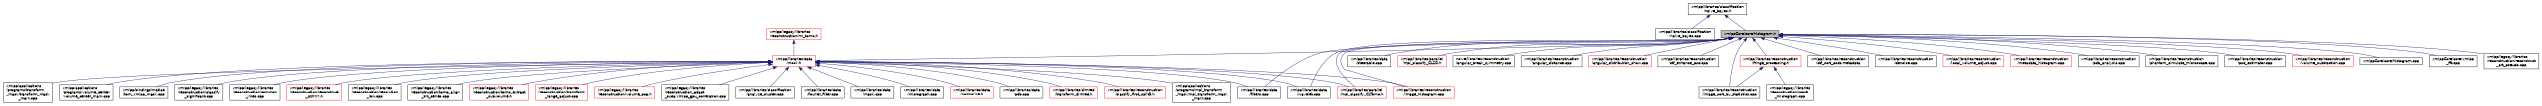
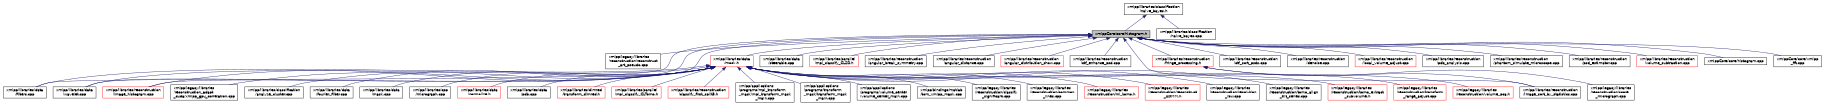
  digraph {
    node [color=black fillcolor=white fontname=Helvetica fontsize=10 shape=record style=filled]
    edge [color=midnightblue dir=back fontname=Helvetica fontsize=10 labelfontname=Helvetica labelfontsize=10 style=solid]
    n1 [fillcolor=grey75 fontcolor=black height=0.2 label="xmippCore/core/histogram.h" width=0.4]
    n2 [height=0.2 label="xmipp/legacy/libraries\l/reconstruction/reconstruct\l_art_pseudo.cpp" width=0.4]
    n3 [height=0.2 label="xmipp/libraries/data\l/filters.cpp" width=0.4]
    n4 [color=red height=0.2 label="xmipp/libraries/data\l/mask.h" width=0.4]
    n5 [height=0.2 label="xmipp/libraries/data\l/wavelet.cpp" width=0.4]
    n6 [color=red height=0.2 label="xmipp/libraries/parallel\l/mpi_classify_CLTomo.h" width=0.4]
    n7 [color=red height=0.2 label="xmipp/libraries/reconstruction\l/image_histogram.cpp" width=0.4]
    n8 [height=0.2 label="xmipp/libraries/data\l/steerable.cpp" width=0.4]
    n9 [color=red height=0.2 label="xmipp/libraries/parallel\l/mpi_classify_CL2D.h" width=0.4]
-   n10 [height=0.2 label="naive/libraries/reconstruction\l/angular_break_symmetry.cpp" width=0.4]
+   n10 [height=0.2 label="xmipp/libraries/reconstruction\l/angular_break_symmetry.cpp" width=0.4]
    n11 [height=0.2 label="xmipp/libraries/reconstruction\l/angular_distance.cpp" width=0.4]
    n12 [color=red height=0.2 label="xmipp/libraries/reconstruction\l/angular_distribution_show.cpp" width=0.4]
    n13 [height=0.2 label="xmipp/libraries/reconstruction\l/ctf_enhance_psd.cpp" width=0.4]
    n14 [color=red height=0.2 label="xmipp/libraries/reconstruction\l/fringe_processing.h" width=0.4]
    n15 [height=0.2 label="xmipp/libraries/reconstruction\l/image_sort_by_statistics.cpp" width=0.4]
-   n16 [height=0.2 label="xmipp/libraries/reconstruction\l/ctf_sort_psds.metadata" width=0.4]
+   n16 [height=0.2 label="xmipp/libraries/reconstruction\l/ctf_sort_psds.cpp" width=0.4]
    n17 [height=0.2 label="xmipp/libraries/reconstruction\l/denoise.cpp" width=0.4]
    n18 [color=red height=0.2 label="xmipp/libraries/reconstruction\l/local_volume_adjust.cpp" width=0.4]
-   n19 [color=red height=0.2 label="xmipp/libraries/reconstruction\l/metadata_histogram.cpp" width=0.4]
    n20 [height=0.2 label="xmipp/libraries/reconstruction\l/pdb_analysis.cpp" width=0.4]
    n21 [height=0.2 label="xmipp/libraries/reconstruction\l/phantom_simulate_microscope.cpp" width=0.4]
    n22 [height=0.2 label="xmipp/libraries/reconstruction\l/psd_estimator.cpp" width=0.4]
    n23 [color=red height=0.2 label="xmipp/libraries/reconstruction\l/volume_subtraction.cpp" width=0.4]
    n24 [height=0.2 label="xmippCore/core/histogram.cpp" width=0.4]
    n25 [height=0.2 label="xmippCore/core/xmipp\l_fft.cpp" width=0.4]
    n26 [height=0.2 label="xmipp/libraries/classification\l/naive_bayes.h" width=0.4]
    n27 [height=0.2 label="xmipp/libraries/classification\l/naive_bayes.cpp" width=0.4]
    n28 [color=red height=0.2 label="xmipp/libraries/reconstruction\l/classify_first_split3.h" width=0.4]
    n29 [height=0.2 label="xmipp/applications\l/programs/mpi_transform\l_mask/mpi_transform_mask\l_main.cpp" width=0.4]
    n30 [height=0.2 label="xmipp/applications\l/programs/transform\l_mask/transform_mask\l_main.cpp" width=0.4]
    n31 [height=0.2 label="xmipp/applications\l/programs/volume_center\l/volume_center_main.cpp" width=0.4]
    n32 [height=0.2 label="xmipp/bindings/matlab\l/tom_xmipp_mask.cpp" width=0.4]
    n33 [height=0.2 label="xmipp/legacy/libraries\l/reconstruction/classify\l_significant.cpp" width=0.4]
    n34 [height=0.2 label="xmipp/legacy/libraries\l/reconstruction/common\l_lines.cpp" width=0.4]
    n35 [color=red height=0.2 label="xmipp/legacy/libraries\l/reconstruction/ml_tomo.h" width=0.4]
    n36 [color=red height=0.2 label="xmipp/legacy/libraries\l/reconstruction/reconstruct\l_ADMM.h" width=0.4]
    n37 [height=0.2 label="xmipp/legacy/libraries\l/reconstruction/resolution\l_ibw.cpp" width=0.4]
    n38 [height=0.2 label="xmipp/legacy/libraries\l/reconstruction/tomo_align\l_tilt_series.cpp" width=0.4]
    n39 [color=red height=0.2 label="xmipp/legacy/libraries\l/reconstruction/tomo_extract\l_subvolume.h" width=0.4]
    n40 [color=red height=0.2 label="xmipp/legacy/libraries\l/reconstruction/transform\l_range_adjust.cpp" width=0.4]
    n41 [color=red height=0.2 label="xmipp/legacy/libraries\l/reconstruction/volume_pca.h" width=0.4]
    n42 [height=0.2 label="xmipp/legacy/libraries\l/reconstruction_adapt\l_cuda/xmipp_gpu_correlation.cpp" width=0.4]
    n43 [height=0.2 label="xmipp/libraries/classification\l/analyze_cluster.cpp" width=0.4]
    n44 [height=0.2 label="xmipp/libraries/data\l/fourier_filter.cpp" width=0.4]
    n45 [height=0.2 label="xmipp/libraries/data\l/mask.cpp" width=0.4]
-   n46 [height=0.2 label="xmipp/libraries/data\l/micrograph.cpp" width=0.4]
+   n46 [height=0.2 label="xmipp/libraries/cpp\l/micrograph.cpp" width=0.4]
    n47 [color=red height=0.2 label="xmipp/libraries/data\l/normalize.h" width=0.4]
    n48 [height=0.2 label="xmipp/libraries/data\l/pdb.cpp" width=0.4]
    n49 [color=red height=0.2 label="xmipp/libraries/dimred\l/transform_dimred.h" width=0.4]
    n50 [height=0.2 label="xmipp/legacy/libraries\l/reconstruction/score\l_micrograph.cpp" width=0.4]
    n1 -> n2
    n1 -> n3
    n1 -> n4
    n1 -> n5
-   n1 -> n6
    n1 -> n7
    n1 -> n8
    n1 -> n9
    n1 -> n10
    n1 -> n11
    n1 -> n12
    n1 -> n13
    n1 -> n14
    n1 -> n15
    n1 -> n16
    n1 -> n17
    n1 -> n18
-   n1 -> n19
    n1 -> n20
    n1 -> n21
    n1 -> n22
    n1 -> n23
    n1 -> n24
    n1 -> n25
    n4 -> n3
    n4 -> n5
    n4 -> n6
    n4 -> n7
    n4 -> n28
    n4 -> n29
    n4 -> n30
    n4 -> n31
    n4 -> n32
    n4 -> n33
    n4 -> n34
-   n35 -> n4
+   n4 -> n35
    n4 -> n36
    n4 -> n37
    n4 -> n38
    n4 -> n39
    n4 -> n40
    n4 -> n41
    n4 -> n42
    n4 -> n43
    n4 -> n44
    n4 -> n45
    n4 -> n46
    n4 -> n47
    n4 -> n48
    n4 -> n49
    n14 -> n15
    n14 -> n50
    n26 -> n1
    n26 -> n27
  }
